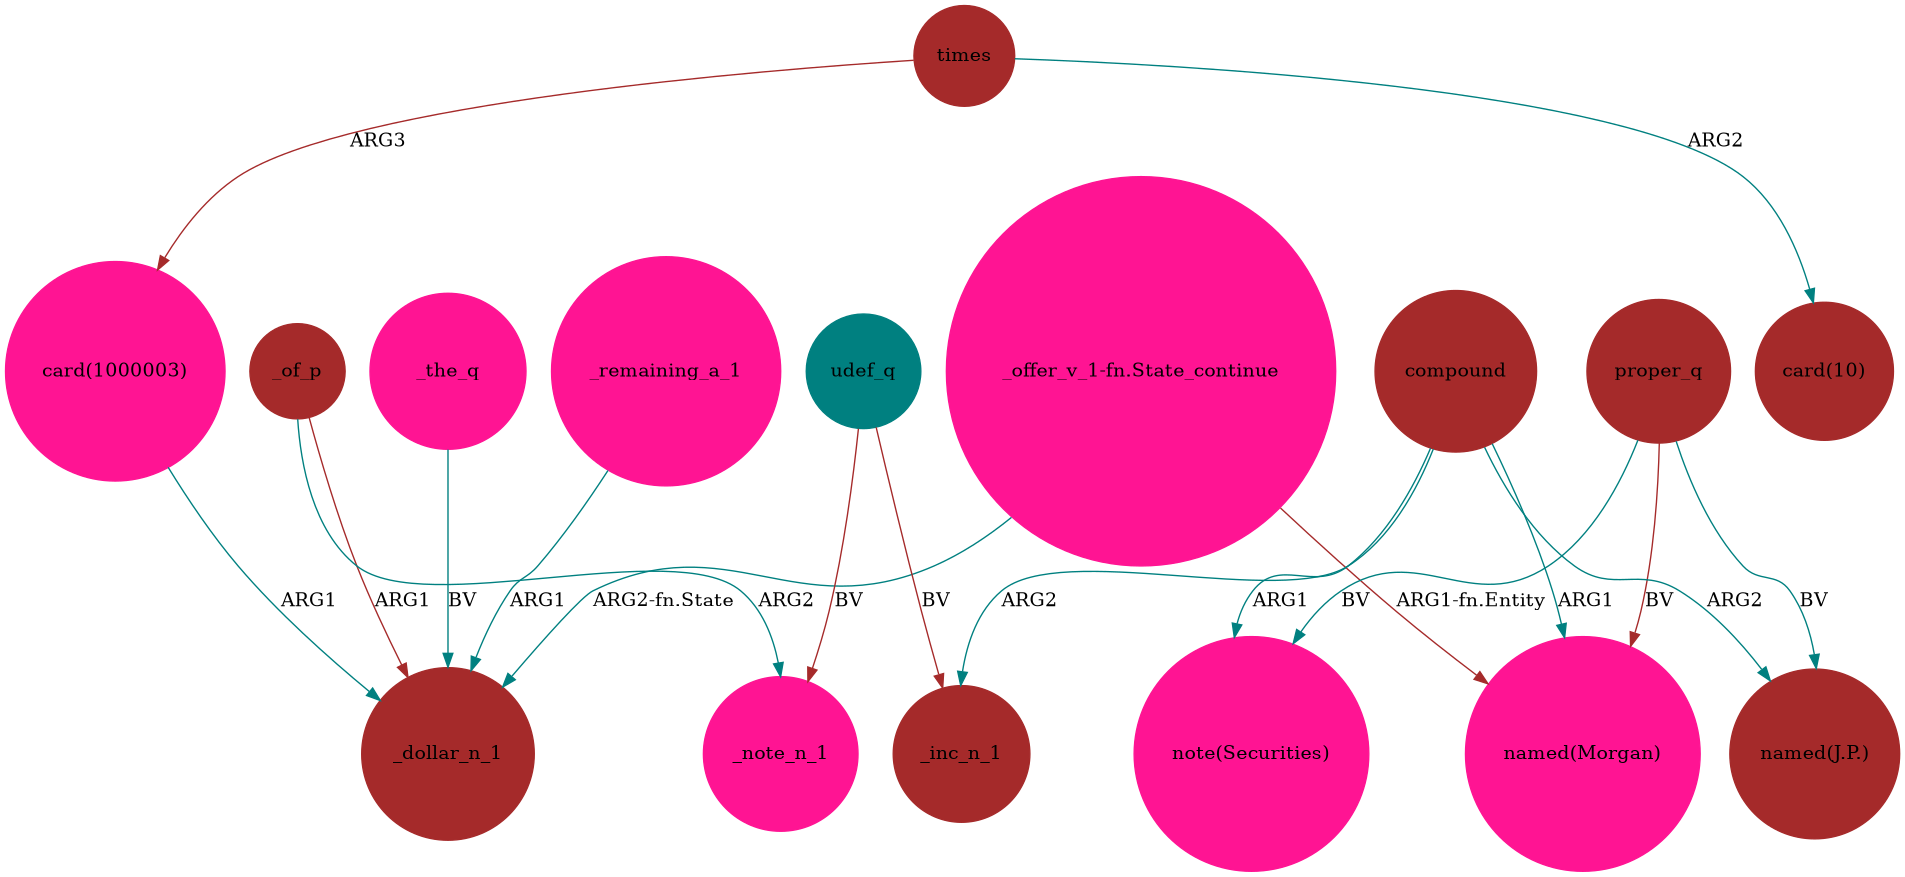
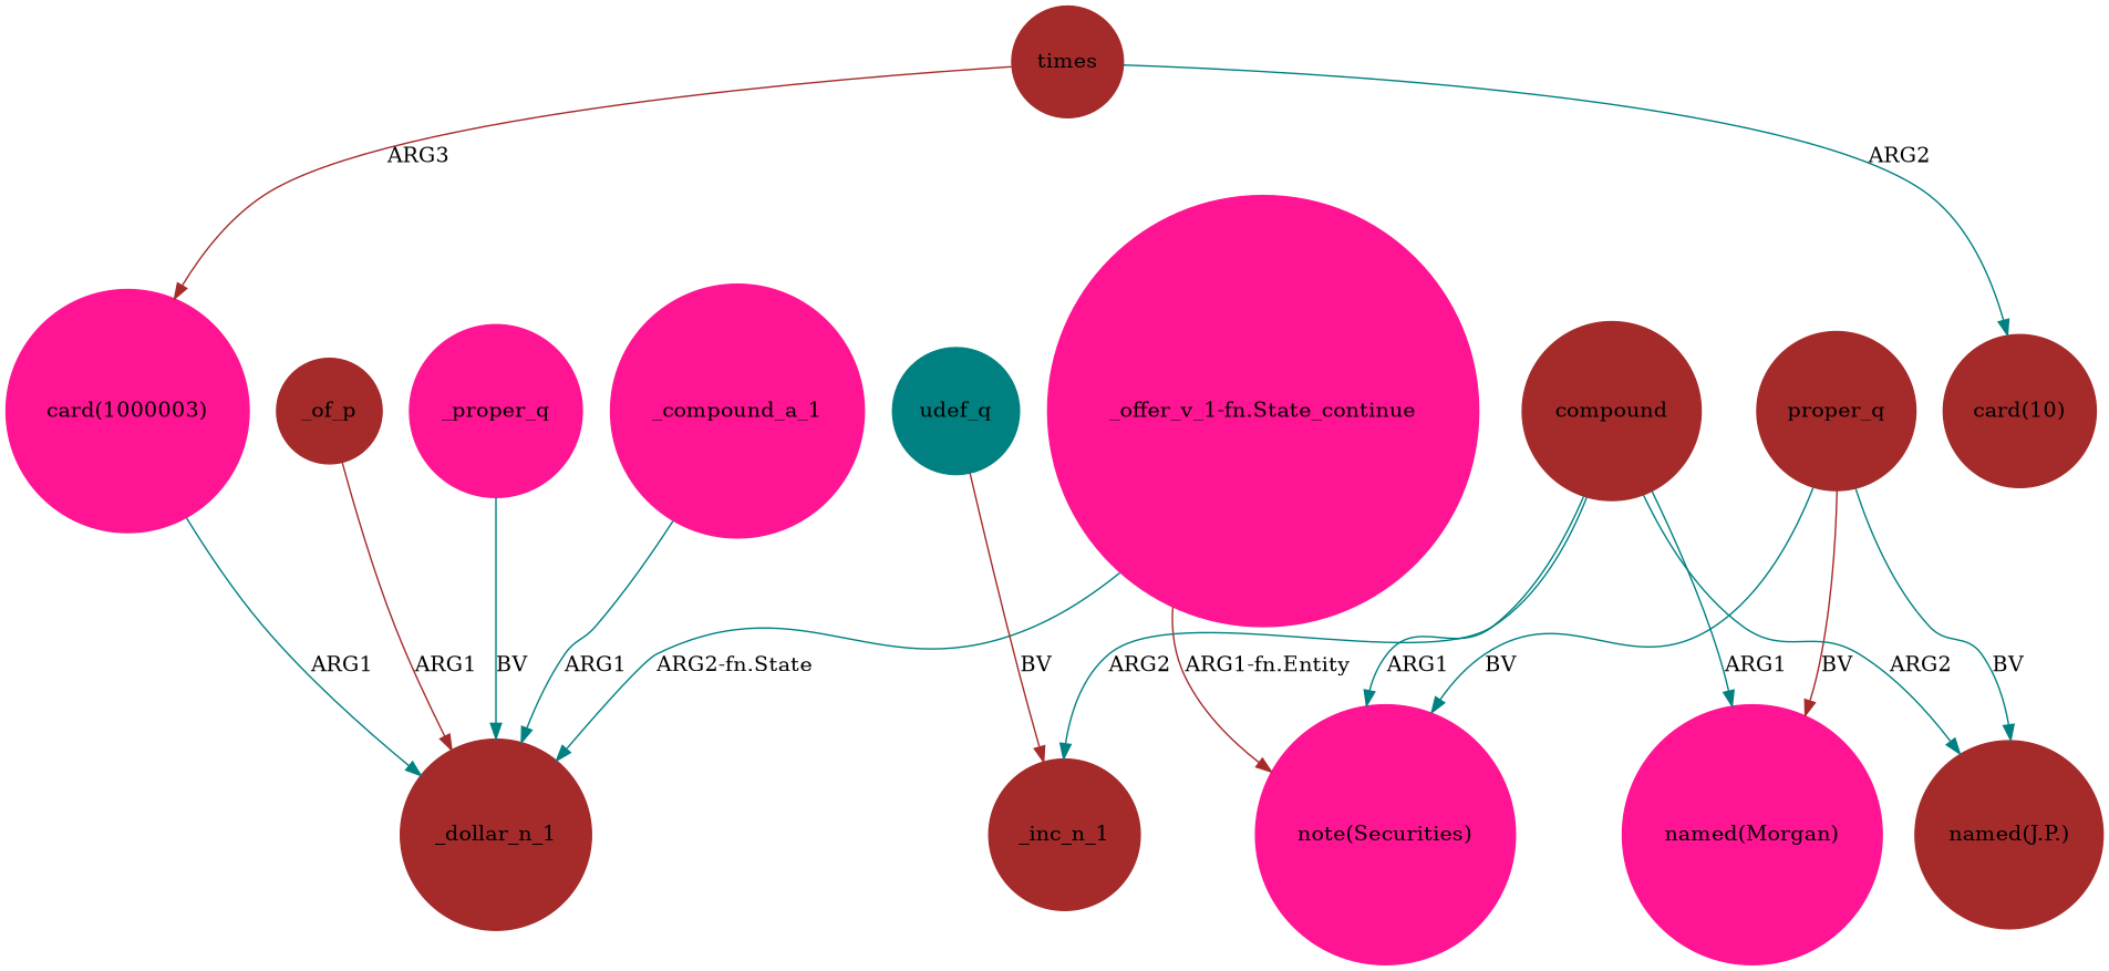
  digraph {
    node [color=brown shape=circle style=filled]
    edge [color=teal]
    n1 [color=deeppink label="card(1000003)"]
    times
    "card(10)"
    _dollar_n_1
    _of_p
-   _note_n_1 [color=deeppink]
-   _the_q [color=deeppink]
+   _the_q [color=deeppink label=_proper_q]
    "_offer_v_1-fn.State_continue" [color=deeppink]
    n9 [color=deeppink label="note(Securities)"]
    proper_q
    "named(Morgan)" [color=deeppink]
    "named(J.P.)"
    udef_q [color=teal]
    _inc_n_1
    compound
-   _remaining_a_1 [color=deeppink]
+   _remaining_a_1 [color=deeppink label=_compound_a_1]
    n1 -> _dollar_n_1 [label=ARG1]
    times -> n1 [color=brown label=ARG3]
    times -> "card(10)" [label=ARG2]
    _of_p -> _dollar_n_1 [color=brown label=ARG1]
-   _of_p -> _note_n_1 [label=ARG2]
    _the_q -> _dollar_n_1 [label=BV]
    "_offer_v_1-fn.State_continue" -> _dollar_n_1 [label="ARG2-fn.State"]
-   "_offer_v_1-fn.State_continue" -> "named(Morgan)" [color=brown label="ARG1-fn.Entity"]
+   "_offer_v_1-fn.State_continue" -> n9 [color=brown label="ARG1-fn.Entity"]
    proper_q -> n9 [label=BV]
    proper_q -> "named(Morgan)" [color=brown label=BV]
    proper_q -> "named(J.P.)" [label=BV]
-   udef_q -> _note_n_1 [color=brown label=BV]
    udef_q -> _inc_n_1 [color=brown label=BV]
    compound -> n9 [label=ARG1]
    compound -> "named(Morgan)" [label=ARG1]
    compound -> "named(J.P.)" [label=ARG2]
    compound -> _inc_n_1 [label=ARG2]
    _remaining_a_1 -> _dollar_n_1 [label=ARG1]
  }
